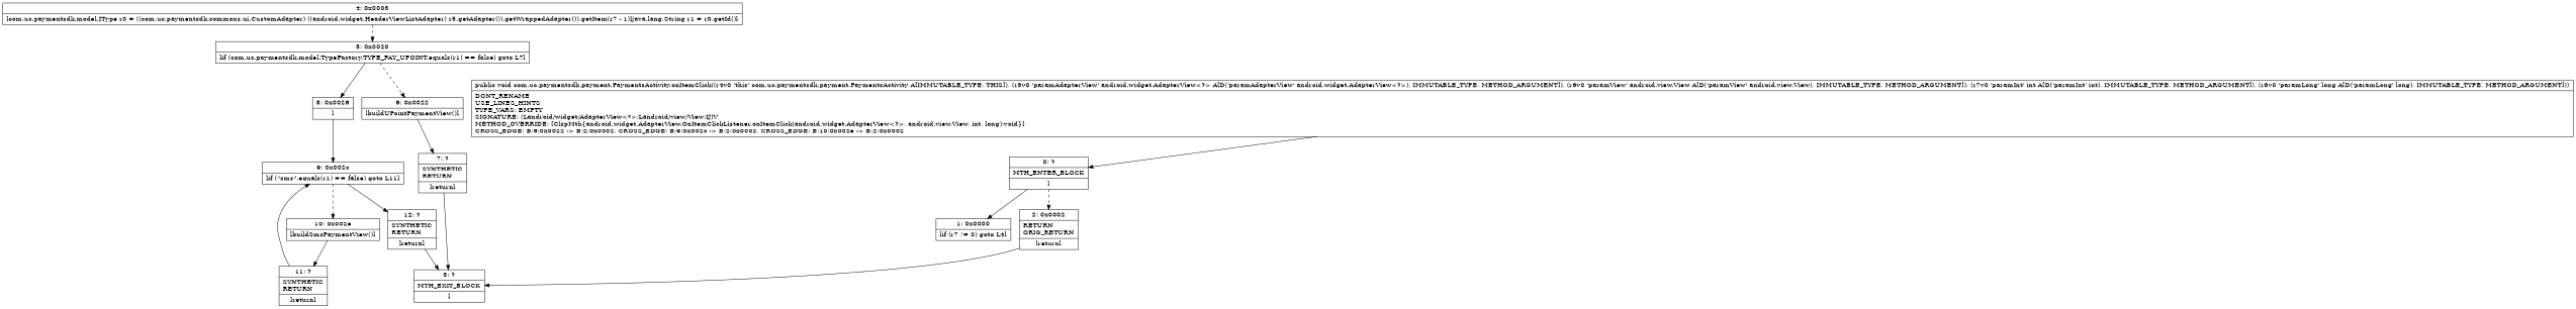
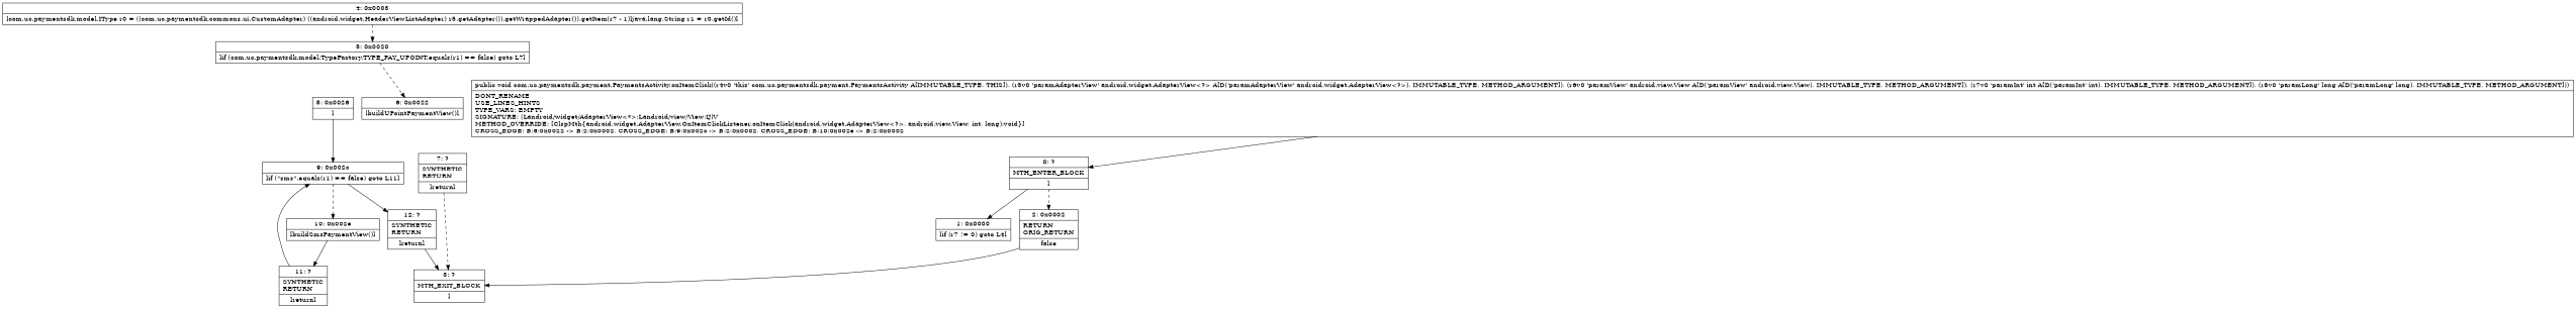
  digraph {
    node [shape=record]
    n1 [label="{0\:\ ?|MTH_ENTER_BLOCK\l|l}"]
    n2 [label="{1\:\ 0x0000|lif (r7 != 0) goto L4l}"]
-   n3 [label="{2\:\ 0x0002|RETURN\lORIG_RETURN\l|lreturnl}"]
+   n3 [label="{2\:\ 0x0002|RETURN\lORIG_RETURN\l|false}"]
    n4 [label="{3\:\ ?|MTH_EXIT_BLOCK\l|l}"]
    n5 [label="{4\:\ 0x0003|lcom.uc.paymentsdk.model.IType r0 = ((com.uc.paymentsdk.commons.ui.CustomAdapter) ((android.widget.HeaderViewListAdapter) r5.getAdapter()).getWrappedAdapter()).getItem(r7 \- 1)ljava.lang.String r1 = r0.getId()l}"]
    n6 [label="{5\:\ 0x0020|lif (com.uc.paymentsdk.model.TypeFactory.TYPE_PAY_UPOINT.equals(r1) == false) goto L7l}"]
    n7 [label="{6\:\ 0x0022|lbuildUPointPaymentView()l}"]
    n8 [label="{8\:\ 0x0026|l}"]
    n9 [label="{7\:\ ?|SYNTHETIC\lRETURN\l|lreturnl}"]
    n10 [label="{9\:\ 0x002c|lif (\"sms\".equals(r1) == false) goto L11l}"]
    n11 [label="{10\:\ 0x002e|lbuildSmsPaymentView()l}"]
    n12 [label="{12\:\ ?|SYNTHETIC\lRETURN\l|lreturnl}"]
    n13 [label="{11\:\ ?|SYNTHETIC\lRETURN\l|lreturnl}"]
    n14 [label="{public void com.uc.paymentsdk.payment.PaymentsActivity.onItemClick((r4v0 'this' com.uc.paymentsdk.payment.PaymentsActivity A[IMMUTABLE_TYPE, THIS]), (r5v0 'paramAdapterView' android.widget.AdapterView\<?\> A[D('paramAdapterView' android.widget.AdapterView\<?\>), IMMUTABLE_TYPE, METHOD_ARGUMENT]), (r6v0 'paramView' android.view.View A[D('paramView' android.view.View), IMMUTABLE_TYPE, METHOD_ARGUMENT]), (r7v0 'paramInt' int A[D('paramInt' int), IMMUTABLE_TYPE, METHOD_ARGUMENT]), (r8v0 'paramLong' long A[D('paramLong' long), IMMUTABLE_TYPE, METHOD_ARGUMENT]))  | DONT_RENAME\lUSE_LINES_HINTS\lTYPE_VARS: EMPTY\lSIGNATURE: (Landroid\/widget\/AdapterView\<*\>;Landroid\/view\/View;IJ)V\lMETHOD_OVERRIDE: [ClspMth\{android.widget.AdapterView.OnItemClickListener.onItemClick(android.widget.AdapterView\<?\>, android.view.View, int, long):void\}]\lCROSS_EDGE: B:6:0x0022 \-\> B:2:0x0002, CROSS_EDGE: B:9:0x002c \-\> B:2:0x0002, CROSS_EDGE: B:10:0x002e \-\> B:2:0x0002\l}"]
    n1 -> n2
    n1 -> n3 [style=dashed]
    n3 -> n4
    n5 -> n6 [style=dashed]
    n6 -> n7 [style=dashed]
-   n6 -> n8
-   n7 -> n9
    n8 -> n10
-   n9 -> n4
+   n9 -> n4 [style=dashed]
    n10 -> n11 [style=dashed]
    n10 -> n12
    n11 -> n13
    n12 -> n4
    n13 -> n10
    n14 -> n1
  }
